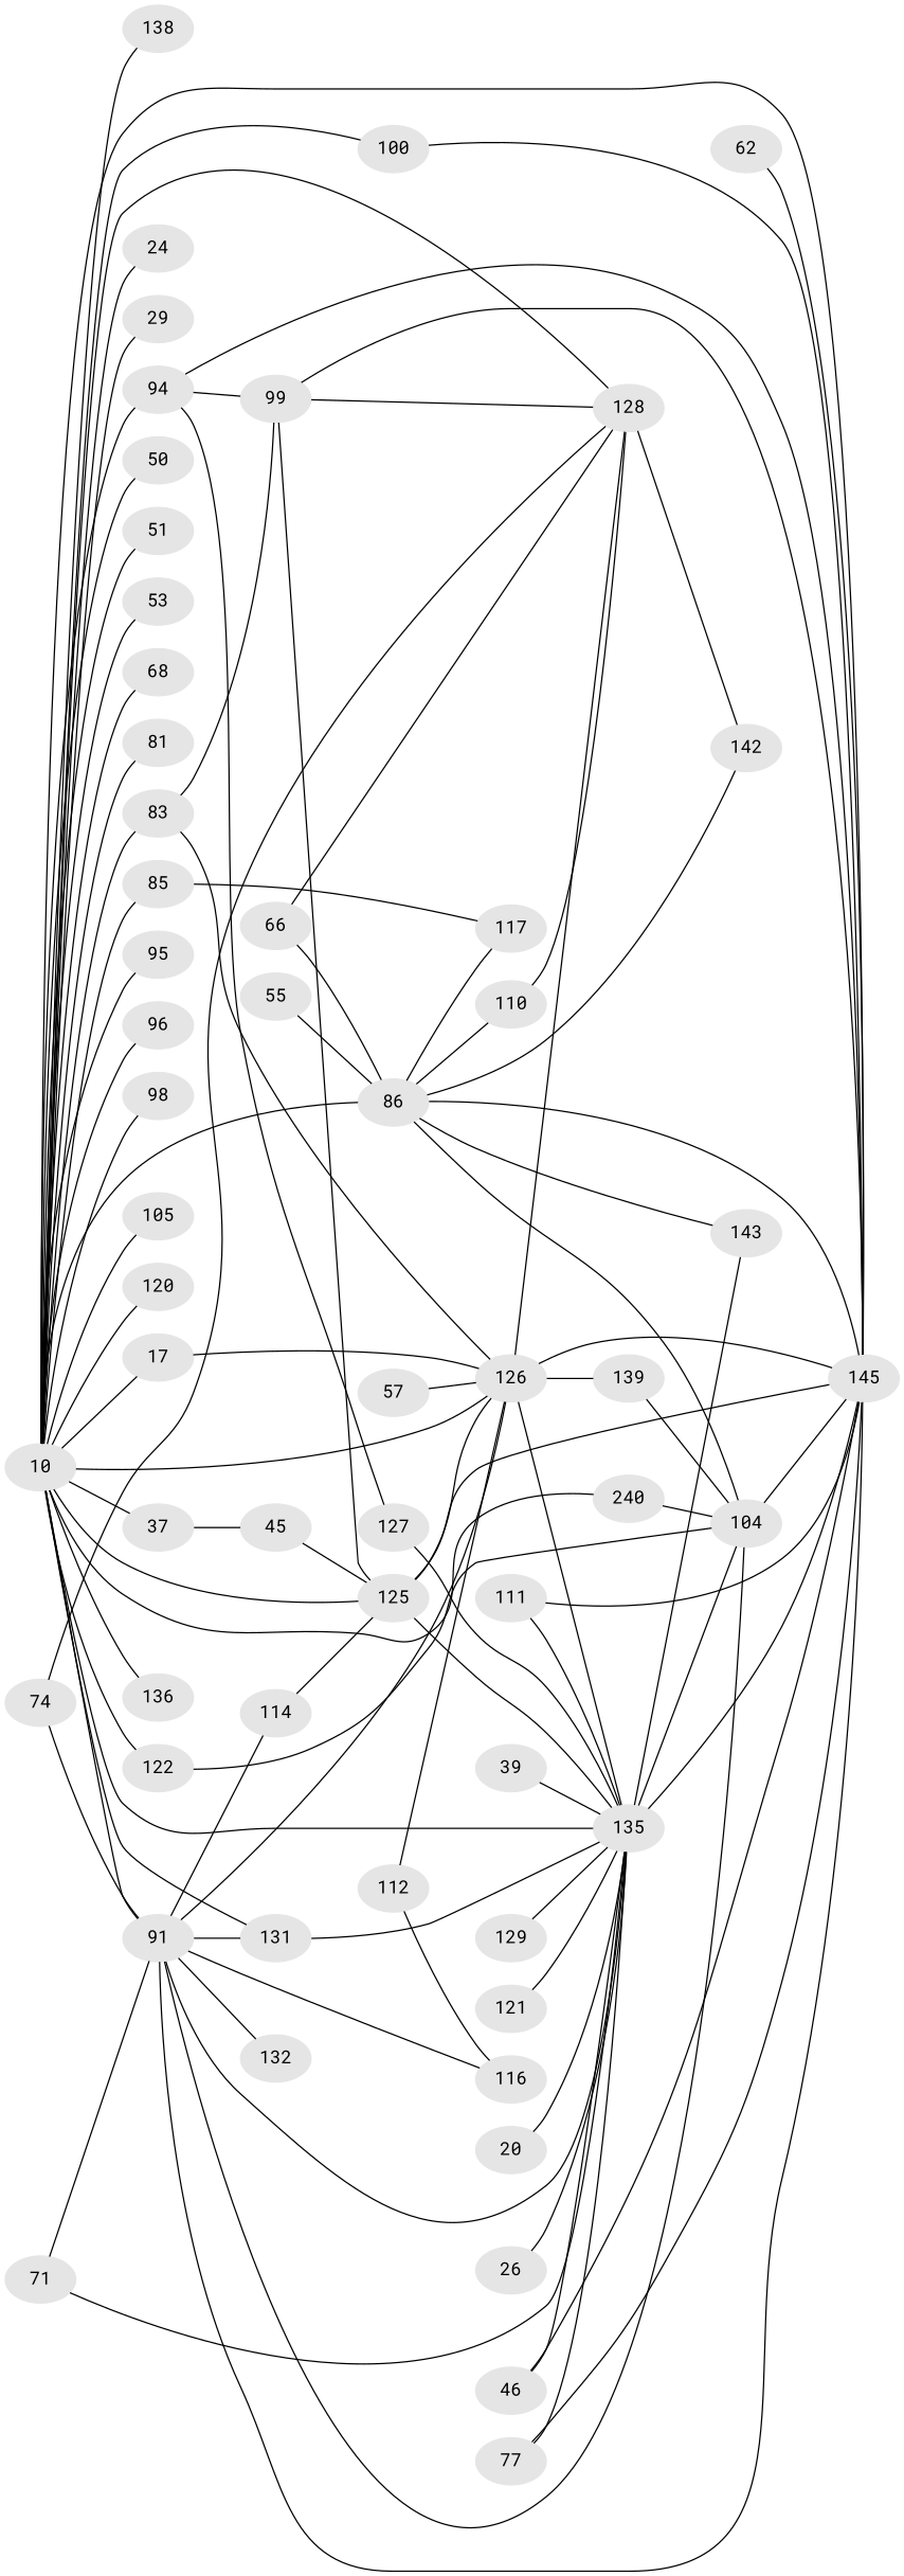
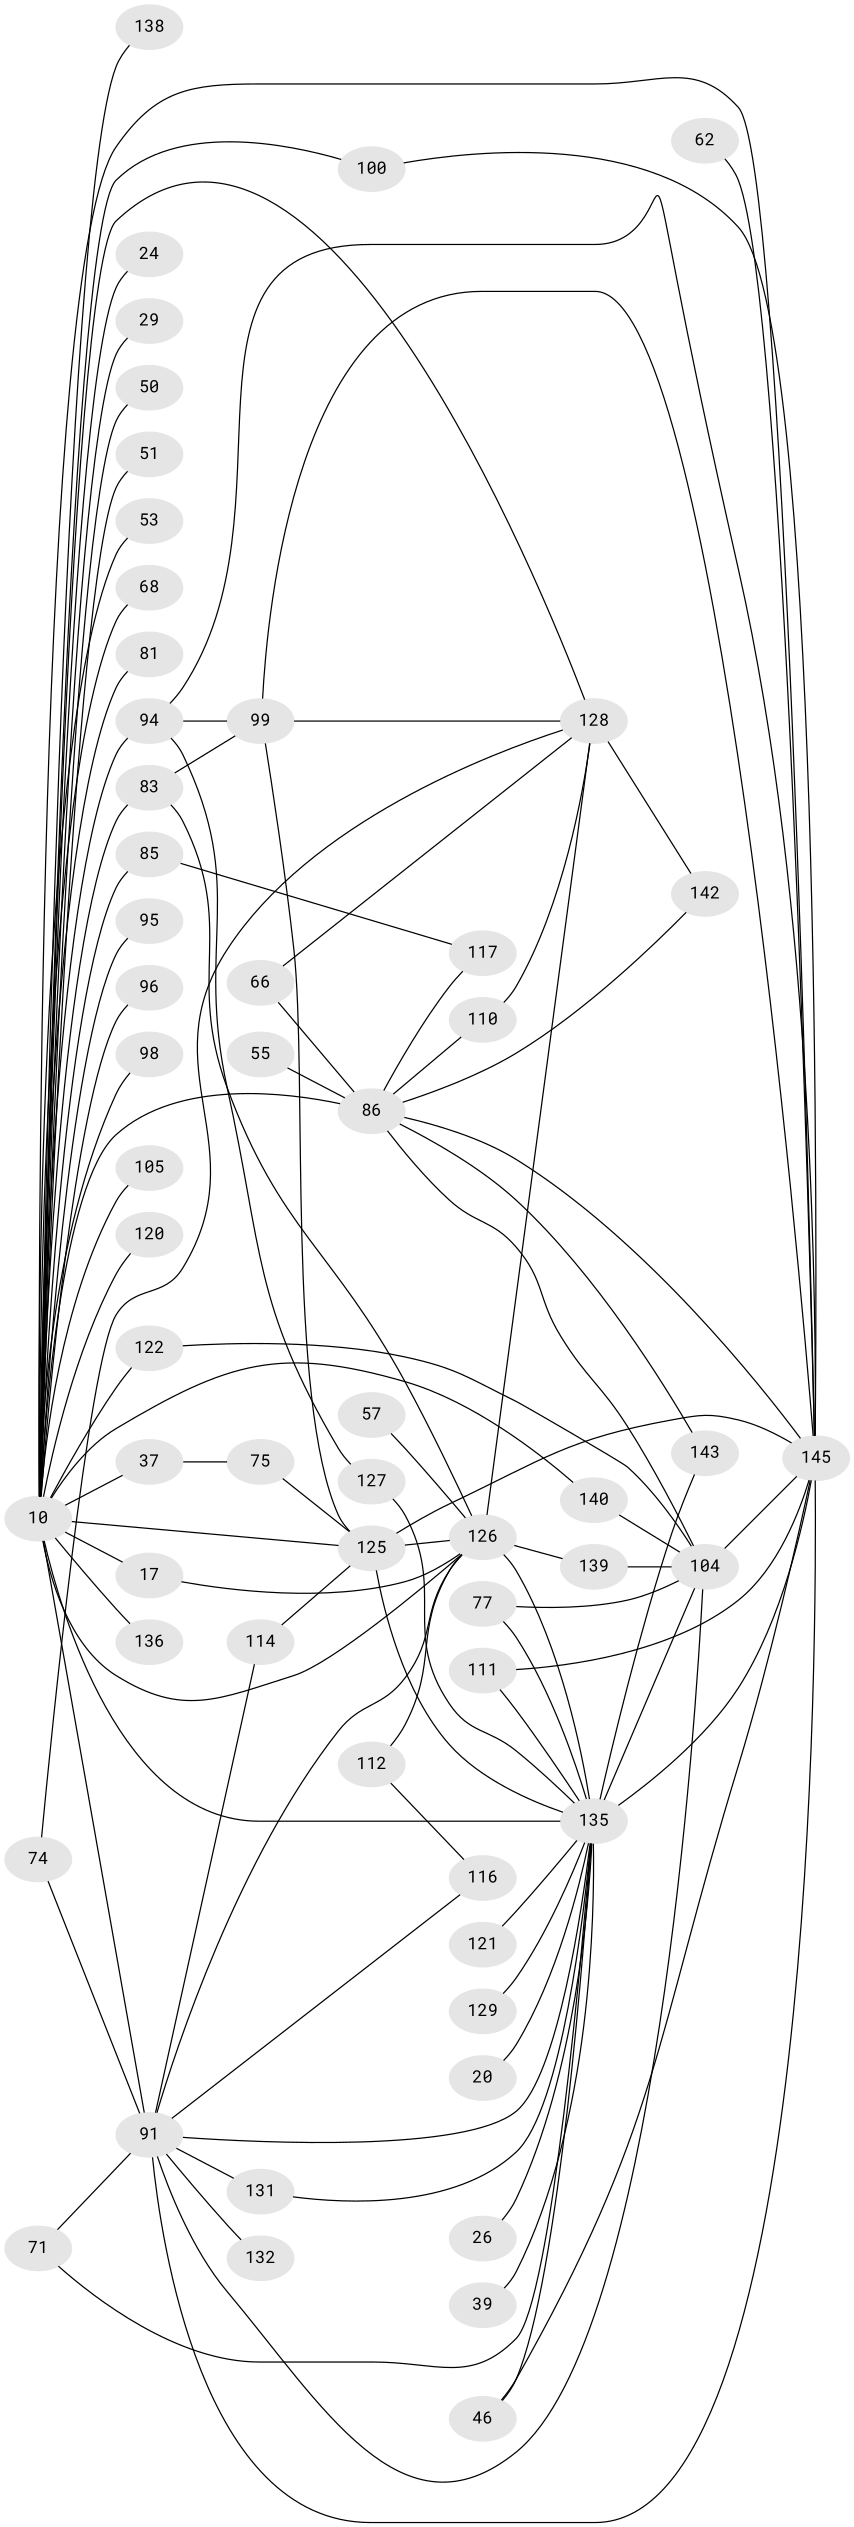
  graph {
    fontname="Roboto Mono"
    rankdir=LR
    node [color=gray90 fontname="Roboto Mono" style=filled]
    edge [fontname="Roboto Mono"]
    10 [super="+3+4"]
    17 [super="+13"]
    24
    29
    37
    50
    51
    53
    68 [super="+12"]
    81
    83 [super="+22"]
    85 [super="+73"]
    86 [super="+36"]
    91 [super="+6"]
    94 [super="+41"]
    95
    96
    98
    100
    105
    120
    122 [super="+87"]
    125 [super="+84+106"]
    126 [super="+44+109+108+119+97"]
    128 [super="+19+78"]
    131 [super="+103+123"]
    135 [super="+82+93+52+79+134"]
    136
    138
-   140 [label=240]
+   140
    145 [super="+104+137+124+141"]
-   75 [label=45]
+   75
    99 [super="+48+59"]
    117
    110
    142
    143
    n38 [label=104 super="+115+35+54+101"]
    132 [super="+63"]
    114
    116
    127
    139
    20
    26
    39
    46
    55
    57
    62
    66
    71
    74
    77
    111
    112
    121
    129
    10 -- 17 [weight=2]
    10 -- 24
    10 -- 29
    10 -- 37 [weight=2]
    10 -- 50
    10 -- 51 [weight=2]
    10 -- 53 [weight=2]
    10 -- 68 [weight=2]
    10 -- 81 [weight=2]
    10 -- 83
    10 -- 85 [weight=3]
    10 -- 86 [weight=4]
    10 -- 91 [weight=9]
    10 -- 94 [weight=3]
    10 -- 95 [weight=2]
    10 -- 96 [weight=2]
    10 -- 98 [weight=2]
    10 -- 100
    10 -- 105 [weight=2]
    10 -- 120
    10 -- 122 [weight=2]
    10 -- 125 [weight=4]
    10 -- 126 [weight=13]
    10 -- 128 [weight=6]
-   10 -- 131
    10 -- 135 [weight=23]
    10 -- 136 [weight=2]
    10 -- 138 [weight=2]
    10 -- 140
    10 -- 145 [weight=3]
    17 -- 126
    37 -- 75
    83 -- 126
    83 -- 99
    85 -- 117
    86 -- 145 [weight=2]
    86 -- 117
    86 -- 110
    86 -- 142
    86 -- 143
    86 -- n38
    91 -- 126 [weight=5]
    91 -- 131 [weight=2]
    91 -- 135 [weight=5]
    91 -- 145 [weight=7]
    91 -- n38
    91 -- 132 [weight=2]
    91 -- 114
    91 -- 116
    94 -- 145
    94 -- 99
    94 -- 127
    100 -- 145
    122 -- n38
    125 -- 126
    125 -- 135
    125 -- 145 [weight=2]
    126 -- 128 [weight=2]
    126 -- 135 [weight=9]
-   126 -- 145 [weight=5]
    126 -- 139
    128 -- 142
    131 -- 135
    135 -- 145 [weight=2]
    135 -- 143
    135 -- n38 [weight=3]
    140 -- n38
    75 -- 125
    99 -- 125 [weight=2]
    99 -- 128
    99 -- 145 [weight=3]
    110 -- 128
    n38 -- 145 [weight=2]
    114 -- 125
    127 -- 135
    139 -- n38
    20 -- 135 [weight=2]
    26 -- 135
    39 -- 135
    46 -- 135
    46 -- 145
    55 -- 86
    57 -- 126 [weight=2]
    62 -- 145
    66 -- 86
    66 -- 128
    71 -- 91
    71 -- 135
    74 -- 91
    74 -- 128
    77 -- 135
-   77 -- 145
+   77 -- n38
    111 -- 135
    111 -- 145
    112 -- 126 [weight=2]
    112 -- 116
    121 -- 135
    129 -- 135 [weight=2]
  }
